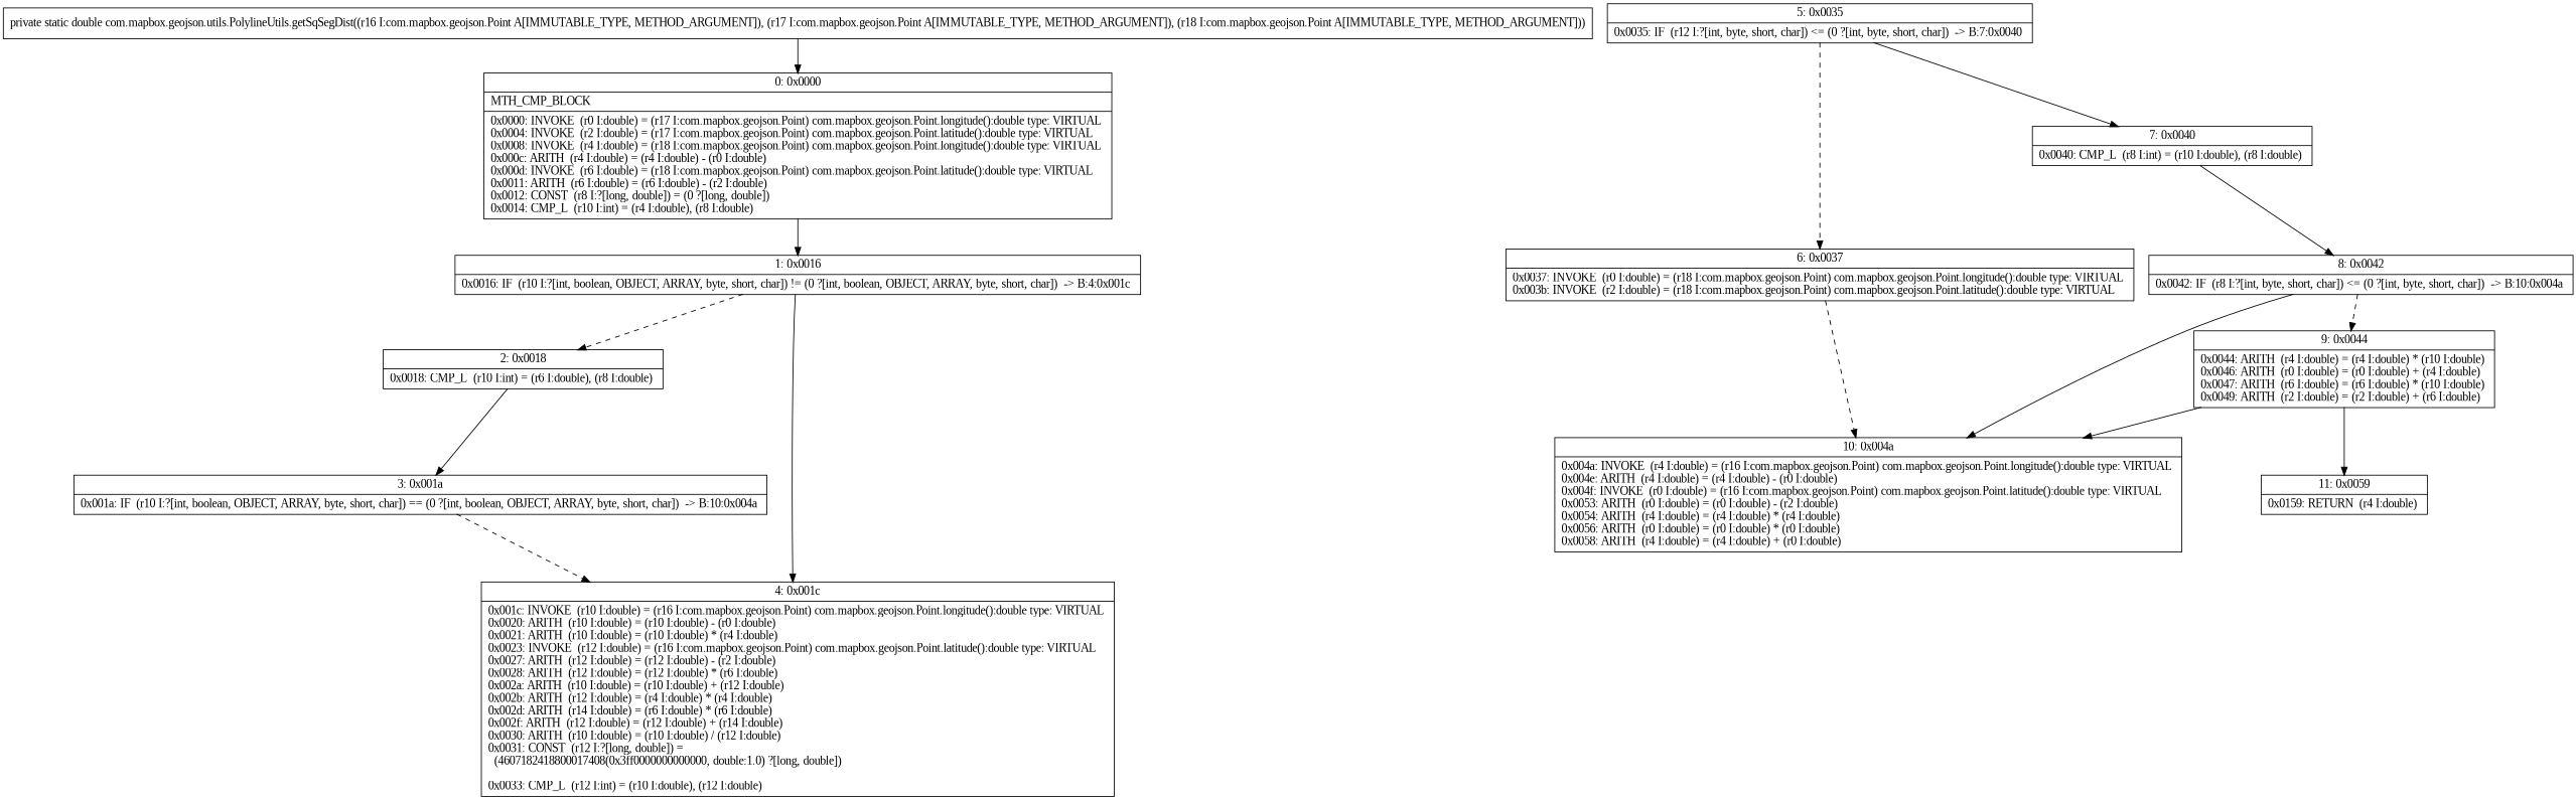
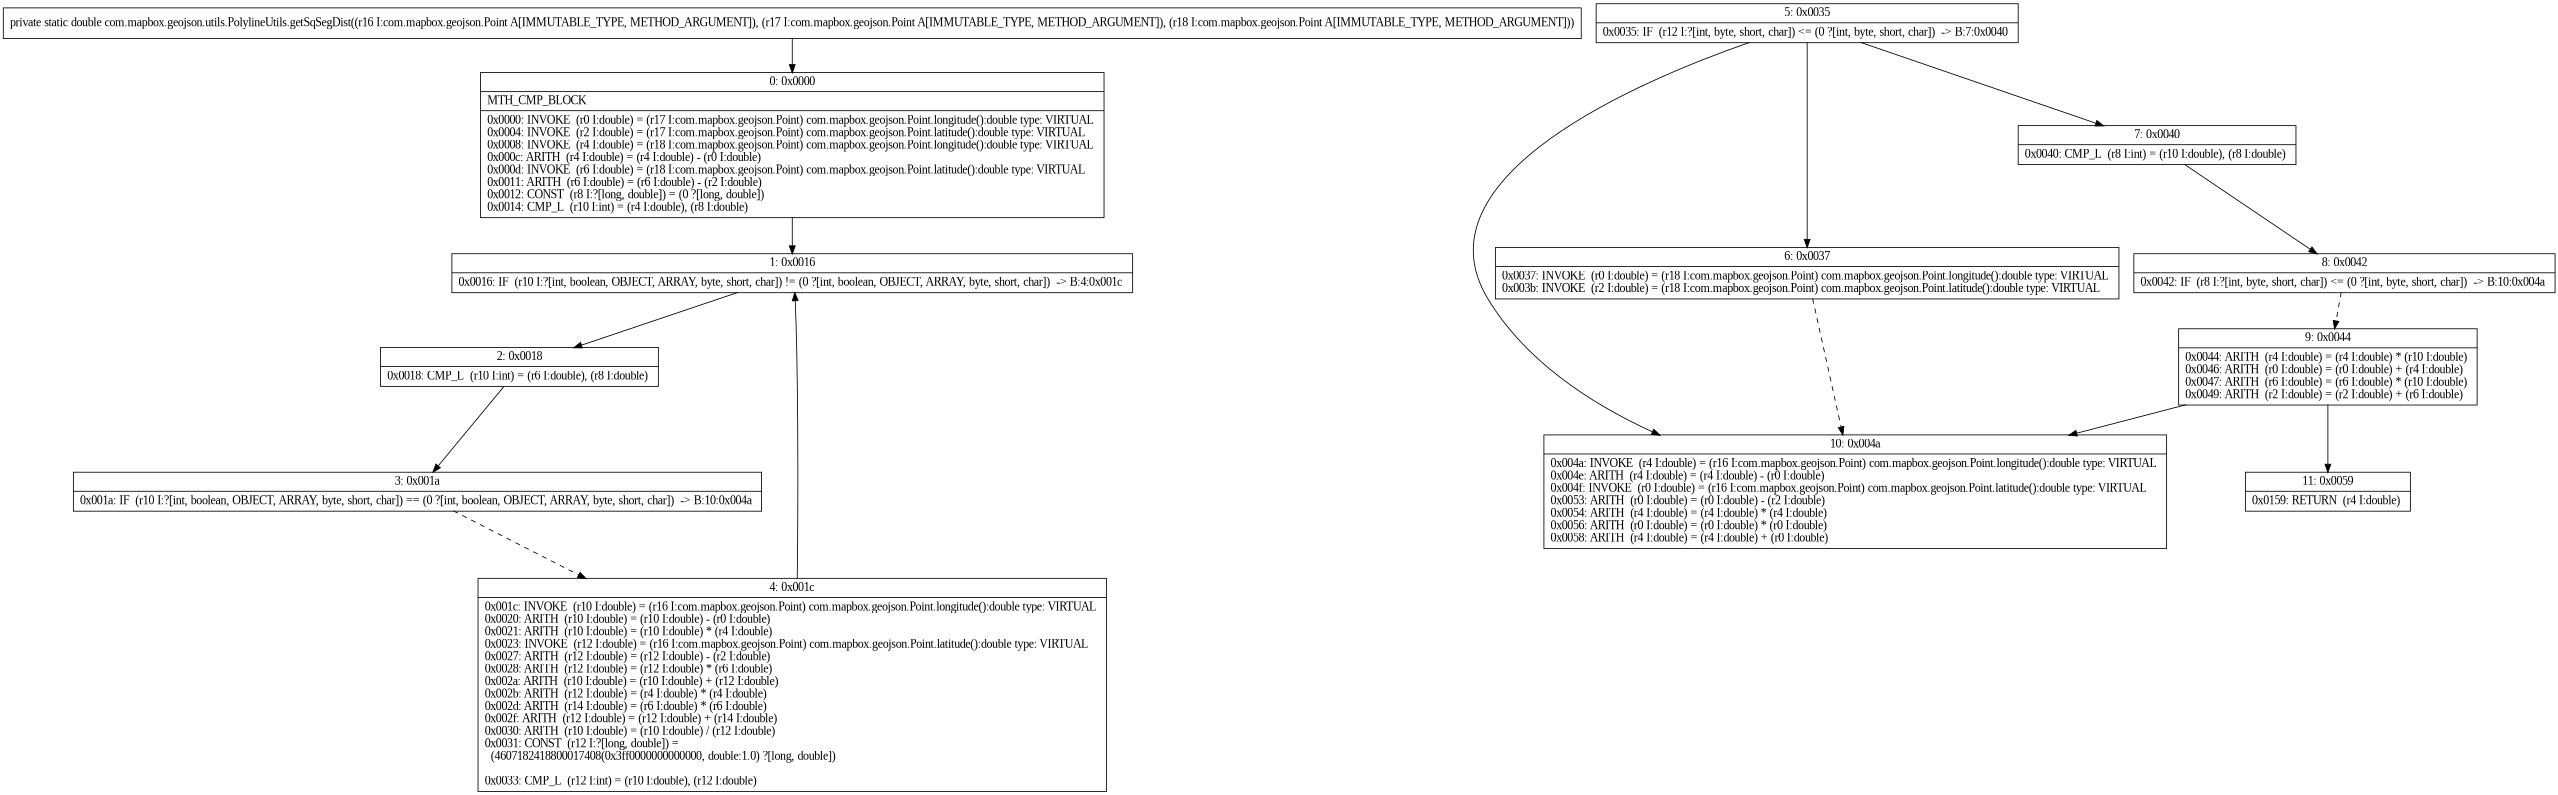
  digraph {
    fontname="Liberation Serif"
    node [fontname="Liberation Serif" shape=record]
    edge [fontname="Liberation Serif"]
    n1 [label="{0\:\ 0x0000|MTH_CMP_BLOCK\l|0x0000: INVOKE  (r0 I:double) = (r17 I:com.mapbox.geojson.Point) com.mapbox.geojson.Point.longitude():double type: VIRTUAL \l0x0004: INVOKE  (r2 I:double) = (r17 I:com.mapbox.geojson.Point) com.mapbox.geojson.Point.latitude():double type: VIRTUAL \l0x0008: INVOKE  (r4 I:double) = (r18 I:com.mapbox.geojson.Point) com.mapbox.geojson.Point.longitude():double type: VIRTUAL \l0x000c: ARITH  (r4 I:double) = (r4 I:double) \- (r0 I:double) \l0x000d: INVOKE  (r6 I:double) = (r18 I:com.mapbox.geojson.Point) com.mapbox.geojson.Point.latitude():double type: VIRTUAL \l0x0011: ARITH  (r6 I:double) = (r6 I:double) \- (r2 I:double) \l0x0012: CONST  (r8 I:?[long, double]) = (0 ?[long, double]) \l0x0014: CMP_L  (r10 I:int) = (r4 I:double), (r8 I:double) \l}"]
    n2 [label="{1\:\ 0x0016|0x0016: IF  (r10 I:?[int, boolean, OBJECT, ARRAY, byte, short, char]) != (0 ?[int, boolean, OBJECT, ARRAY, byte, short, char])  \-\> B:4:0x001c \l}"]
    n3 [label="{2\:\ 0x0018|0x0018: CMP_L  (r10 I:int) = (r6 I:double), (r8 I:double) \l}"]
    n4 [label="{4\:\ 0x001c|0x001c: INVOKE  (r10 I:double) = (r16 I:com.mapbox.geojson.Point) com.mapbox.geojson.Point.longitude():double type: VIRTUAL \l0x0020: ARITH  (r10 I:double) = (r10 I:double) \- (r0 I:double) \l0x0021: ARITH  (r10 I:double) = (r10 I:double) * (r4 I:double) \l0x0023: INVOKE  (r12 I:double) = (r16 I:com.mapbox.geojson.Point) com.mapbox.geojson.Point.latitude():double type: VIRTUAL \l0x0027: ARITH  (r12 I:double) = (r12 I:double) \- (r2 I:double) \l0x0028: ARITH  (r12 I:double) = (r12 I:double) * (r6 I:double) \l0x002a: ARITH  (r10 I:double) = (r10 I:double) + (r12 I:double) \l0x002b: ARITH  (r12 I:double) = (r4 I:double) * (r4 I:double) \l0x002d: ARITH  (r14 I:double) = (r6 I:double) * (r6 I:double) \l0x002f: ARITH  (r12 I:double) = (r12 I:double) + (r14 I:double) \l0x0030: ARITH  (r10 I:double) = (r10 I:double) \/ (r12 I:double) \l0x0031: CONST  (r12 I:?[long, double]) = \l  (4607182418800017408(0x3ff0000000000000, double:1.0) ?[long, double])\l \l0x0033: CMP_L  (r12 I:int) = (r10 I:double), (r12 I:double) \l}"]
    n5 [label="{3\:\ 0x001a|0x001a: IF  (r10 I:?[int, boolean, OBJECT, ARRAY, byte, short, char]) == (0 ?[int, boolean, OBJECT, ARRAY, byte, short, char])  \-\> B:10:0x004a \l}"]
    n6 [label="{10\:\ 0x004a|0x004a: INVOKE  (r4 I:double) = (r16 I:com.mapbox.geojson.Point) com.mapbox.geojson.Point.longitude():double type: VIRTUAL \l0x004e: ARITH  (r4 I:double) = (r4 I:double) \- (r0 I:double) \l0x004f: INVOKE  (r0 I:double) = (r16 I:com.mapbox.geojson.Point) com.mapbox.geojson.Point.latitude():double type: VIRTUAL \l0x0053: ARITH  (r0 I:double) = (r0 I:double) \- (r2 I:double) \l0x0054: ARITH  (r4 I:double) = (r4 I:double) * (r4 I:double) \l0x0056: ARITH  (r0 I:double) = (r0 I:double) * (r0 I:double) \l0x0058: ARITH  (r4 I:double) = (r4 I:double) + (r0 I:double) \l}"]
    n7 [label="{5\:\ 0x0035|0x0035: IF  (r12 I:?[int, byte, short, char]) \<= (0 ?[int, byte, short, char])  \-\> B:7:0x0040 \l}"]
    n8 [label="{6\:\ 0x0037|0x0037: INVOKE  (r0 I:double) = (r18 I:com.mapbox.geojson.Point) com.mapbox.geojson.Point.longitude():double type: VIRTUAL \l0x003b: INVOKE  (r2 I:double) = (r18 I:com.mapbox.geojson.Point) com.mapbox.geojson.Point.latitude():double type: VIRTUAL \l}"]
    n9 [label="{7\:\ 0x0040|0x0040: CMP_L  (r8 I:int) = (r10 I:double), (r8 I:double) \l}"]
    n10 [label="{8\:\ 0x0042|0x0042: IF  (r8 I:?[int, byte, short, char]) \<= (0 ?[int, byte, short, char])  \-\> B:10:0x004a \l}"]
    n11 [label="{9\:\ 0x0044|0x0044: ARITH  (r4 I:double) = (r4 I:double) * (r10 I:double) \l0x0046: ARITH  (r0 I:double) = (r0 I:double) + (r4 I:double) \l0x0047: ARITH  (r6 I:double) = (r6 I:double) * (r10 I:double) \l0x0049: ARITH  (r2 I:double) = (r2 I:double) + (r6 I:double) \l}"]
    n12 [label="{11\:\ 0x0059|0x0159: RETURN  (r4 I:double) \l}"]
    n13 [label="{private static double com.mapbox.geojson.utils.PolylineUtils.getSqSegDist((r16 I:com.mapbox.geojson.Point A[IMMUTABLE_TYPE, METHOD_ARGUMENT]), (r17 I:com.mapbox.geojson.Point A[IMMUTABLE_TYPE, METHOD_ARGUMENT]), (r18 I:com.mapbox.geojson.Point A[IMMUTABLE_TYPE, METHOD_ARGUMENT])) }"]
    n1 -> n2
-   n2 -> n3 [style=dashed]
-   n2 -> n4
+   n2 -> n3 [style=solid]
+   n4 -> n2
    n3 -> n5
    n5 -> n4 [style=dashed]
-   n7 -> n8 [style=dashed]
+   n7 -> n8 [style=solid]
    n7 -> n9
    n8 -> n6 [style=dashed]
    n9 -> n10
-   n10 -> n6
+   n7 -> n6
    n10 -> n11 [style=dashed]
    n11 -> n6
    n11 -> n12
    n13 -> n1
  }
